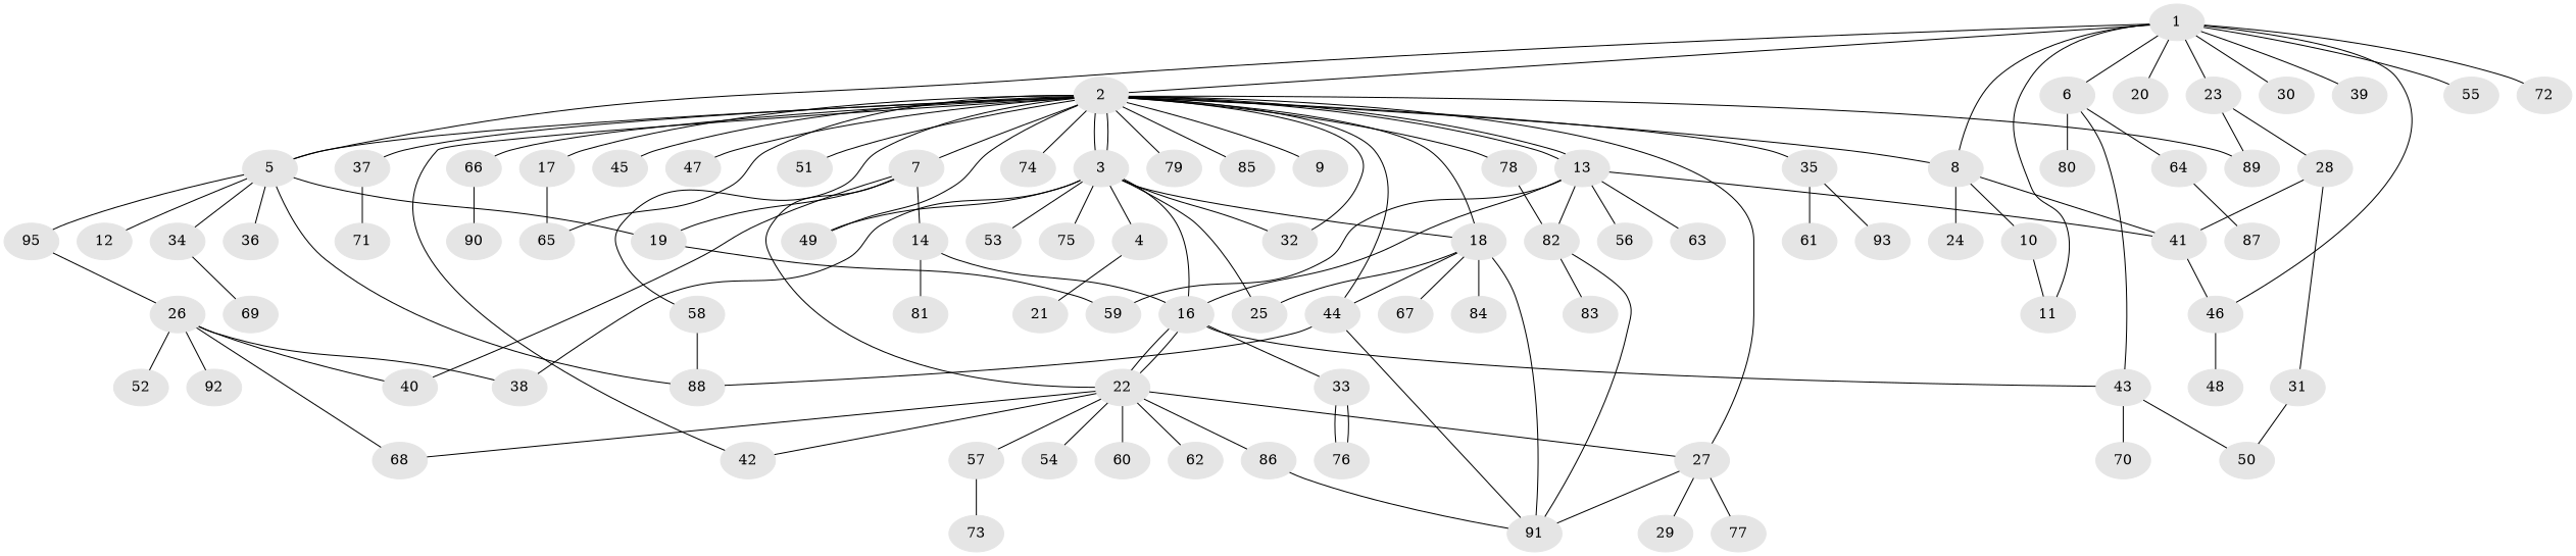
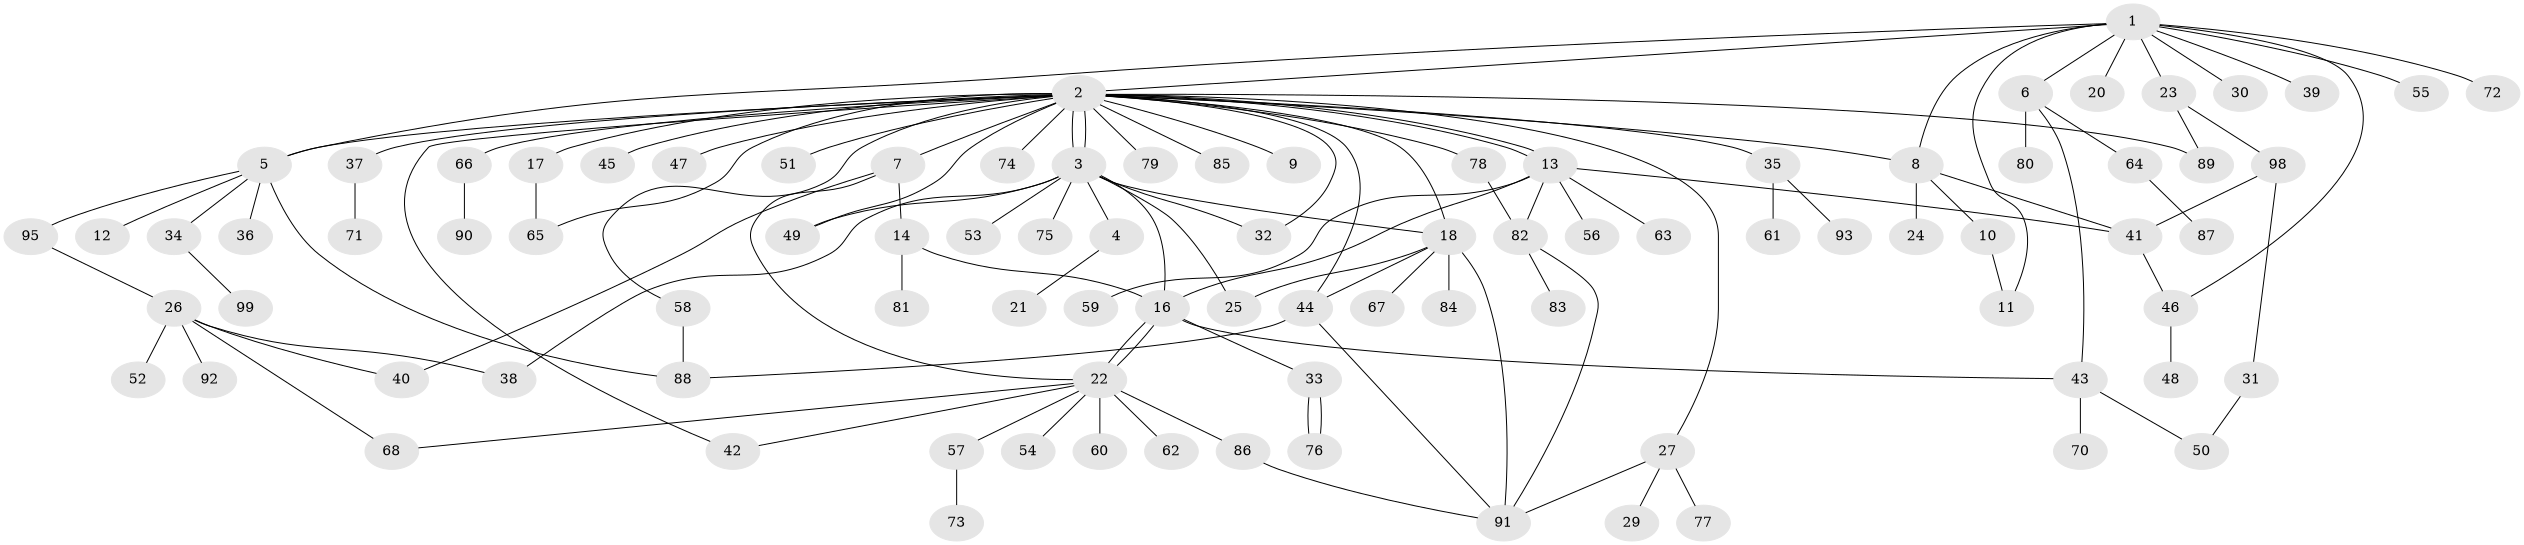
  graph {
    node [color=gray90 style=filled]
    1
    2
    5
    6
    8
    11
    20
    23
    30
    39
    46
    55
    72
    3
    7
    9
    13
    17
    18
    27
    32
    35
    37
    42
    44
    45
    47
    49
    51
    58
    65
    66
    74
    78
    79
    85
    89
    12
    n39 [label=95]
-   19
    34
    36
    88
    43
    64
    80
    10
    41
    24
-   28
+   28 [label=98]
    31
    50
    48
    4
    16
    25
    38
    53
    75
    14
    22
    40
    56
    59
    63
    82
    67
    84
    91
    29
    77
    61
    93
    71
    90
    21
    33
    26
-   69
+   69 [label=99]
    70
    87
    81
    54
    57
    60
    62
    68
    86
    83
    52
    92
    76
    73
    1 -- 2
    1 -- 5
    1 -- 6
    1 -- 8
    1 -- 11
    1 -- 20
    1 -- 23
    1 -- 30
    1 -- 39
    1 -- 46
    1 -- 55
    1 -- 72
    2 -- 5
    2 -- 8
    2 -- 3
    2 -- 3
    2 -- 7
    2 -- 9
    2 -- 13
    2 -- 13
    2 -- 17
    2 -- 18
    2 -- 27
    2 -- 32
    2 -- 35
    2 -- 37
    2 -- 42
    2 -- 44
    2 -- 45
    2 -- 47
    2 -- 49
    2 -- 51
    2 -- 58
    2 -- 65
    2 -- 66
    2 -- 74
    2 -- 78
    2 -- 79
    2 -- 85
    2 -- 89
    5 -- 12
    5 -- n39
-   5 -- 19
    5 -- 34
    5 -- 36
    5 -- 88
    6 -- 43
    6 -- 64
    6 -- 80
    8 -- 10
    8 -- 41
    8 -- 24
    23 -- 89
    23 -- 28
    46 -- 48
    3 -- 18
    3 -- 32
    3 -- 49
    3 -- 4
    3 -- 16
    3 -- 25
    3 -- 38
    3 -- 53
    3 -- 75
-   7 -- 19
    7 -- 14
    7 -- 22
    7 -- 40
    13 -- 41
    13 -- 16
    13 -- 56
    13 -- 59
    13 -- 63
    13 -- 82
    17 -- 65
    18 -- 44
    18 -- 25
    18 -- 67
    18 -- 84
    18 -- 91
    27 -- 91
    27 -- 29
    27 -- 77
    35 -- 61
    35 -- 93
    37 -- 71
    44 -- 88
    44 -- 91
    58 -- 88
    66 -- 90
    78 -- 82
    n39 -- 26
-   19 -- 59
    34 -- 69
    43 -- 50
    43 -- 70
    64 -- 87
    10 -- 11
    41 -- 46
    28 -- 41
    28 -- 31
    31 -- 50
    4 -- 21
    16 -- 43
    16 -- 22
    16 -- 22
    16 -- 33
    14 -- 16
    14 -- 81
-   22 -- 27
    22 -- 42
    22 -- 54
    22 -- 57
    22 -- 60
    22 -- 62
    22 -- 68
    22 -- 86
    82 -- 91
    82 -- 83
    33 -- 76
    33 -- 76
    26 -- 38
    26 -- 40
    26 -- 68
    26 -- 52
    26 -- 92
    57 -- 73
    86 -- 91
  }
